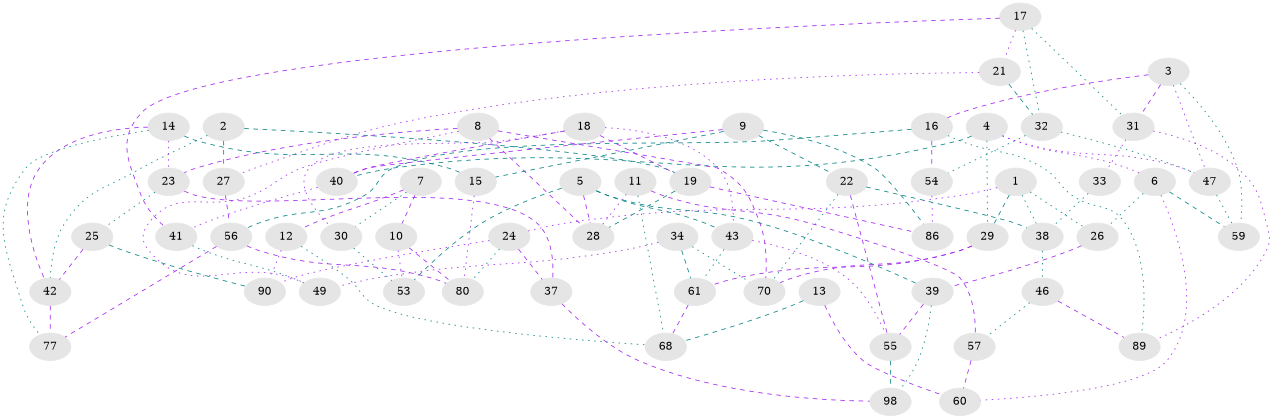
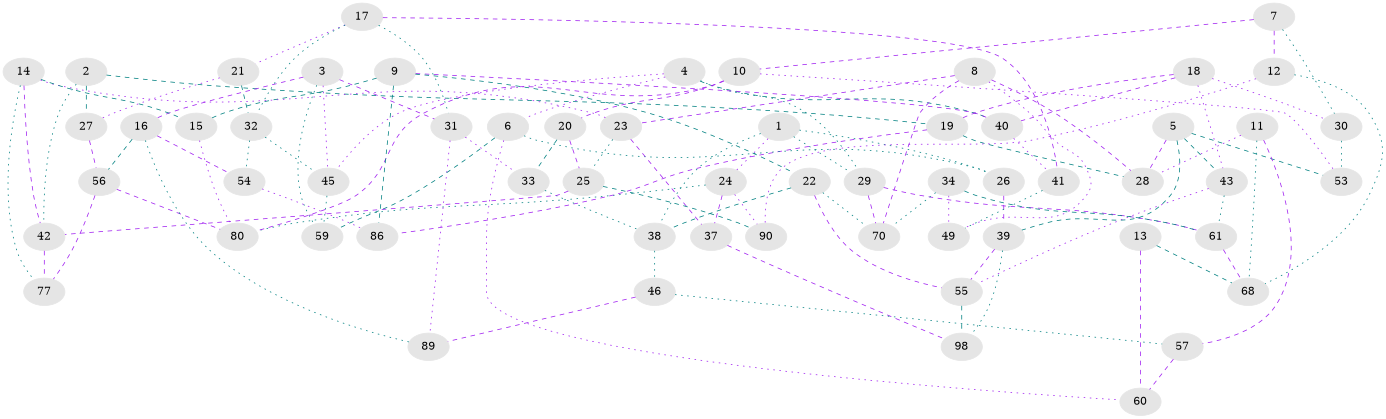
  graph {
    node [color=gray90 style=filled]
    edge [color=purple style=dashed]
    1 [super="+36"]
    24 [super="+45"]
    26
    29 [super="+75"]
    38 [super="+96"]
    80 [super="+95"]
    90
    37
    39 [super="+83"]
    70 [super="+100"]
    61 [super="+65"]
    46
    19 [super="+62"]
    28 [super="+48"]
    86
    2
    27
    42 [super="+66"]
    56 [super="+58"]
    77
    3 [super="+51"]
    16 [super="+84"]
    31 [super="+76"]
-   47 [super="+69"]
+   47 [super="+69" label=45]
    59
    54
    89
    33 [super="+85"]
    4 [super="+93"]
    6 [super="+94"]
    40 [super="+91"]
    60 [super="+74"]
    41
    5 [super="+82"]
    43 [super="+71"]
    53
    55 [super="+67"]
    98
    7 [super="+88"]
    10 [super="+35"]
    12 [super="+44"]
    30
+   20 [super="+52"]
    68 [super="+79"]
    8 [super="+78"]
    23 [super="+64"]
    49 [super="+92"]
    25 [super="+99"]
    9 [super="+87"]
    15
    22 [super="+97"]
    11
    57
    13
    14 [super="+50"]
    17 [super="+63"]
    21
    32 [super="+81"]
    18 [super="+73"]
    34 [super="+72"]
    1 -- 24 [style=dotted]
    1 -- 26 [color=teal style=dotted]
-   1 -- 29 [color=teal]
+   1 -- 29 [color=teal style=dotted]
    1 -- 38 [color=teal style=dotted]
    24 -- 80 [color=teal style=dotted]
    24 -- 90 [style=dotted]
    24 -- 37
    26 -- 39
    29 -- 70
    29 -- 61
    38 -- 46 [color=teal style=dotted]
    37 -- 98
    39 -- 55
    39 -- 98 [color=teal style=dotted]
    61 -- 68
    46 -- 89
    46 -- 57 [color=teal style=dotted]
    19 -- 28 [color=teal]
    19 -- 86
    2 -- 19 [color=teal]
    2 -- 27 [color=teal]
    2 -- 42 [color=teal style=dotted]
    27 -- 56
    42 -- 77
    56 -- 80
    56 -- 77
    3 -- 16
    3 -- 31
    3 -- 47 [style=dotted]
    3 -- 59 [color=teal style=dotted]
    16 -- 56 [color=teal]
    16 -- 54
    16 -- 89 [color=teal style=dotted]
    31 -- 89 [style=dotted]
    31 -- 33 [style=dotted]
    47 -- 59 [color=teal style=dotted]
    54 -- 86 [style=dotted]
    33 -- 38 [color=teal style=dotted]
    4 -- 29 [color=teal style=dotted]
    4 -- 47 [style=dotted]
    4 -- 6 [style=dotted]
    4 -- 40 [color=teal]
    6 -- 26 [color=teal style=dotted]
    6 -- 59 [color=teal]
    6 -- 60 [style=dotted]
    40 -- 41 [style=dotted]
    41 -- 49 [color=teal style=dotted]
    5 -- 39 [color=teal]
    5 -- 28
    5 -- 43 [color=teal]
    5 -- 53 [color=teal]
    43 -- 61 [color=teal style=dotted]
    43 -- 55 [style=dotted]
    55 -- 98 [color=teal]
    7 -- 10
    7 -- 12 [weight=2]
    7 -- 30 [color=teal style=dotted]
    10 -- 80
    10 -- 53 [style=dotted]
+   10 -- 20
    12 -- 90 [style=dotted]
    12 -- 68 [color=teal style=dotted]
    30 -- 53 [color=teal style=dotted]
+   20 -- 33 [color=teal weight=2]
+   20 -- 25
    8 -- 70
    8 -- 28
    8 -- 23
    8 -- 49 [style=dotted]
    23 -- 37
    23 -- 25 [color=teal style=dotted]
    25 -- 90 [color=teal]
    25 -- 42
    9 -- 86 [color=teal]
    9 -- 40
    9 -- 15 [color=teal]
    9 -- 22 [color=teal]
    15 -- 80 [style=dotted]
    22 -- 38 [color=teal]
    22 -- 70 [color=teal style=dotted]
    22 -- 55
    11 -- 28 [style=dotted]
    11 -- 68 [color=teal style=dotted]
    11 -- 57
    57 -- 60
    13 -- 60 [weight=2]
    13 -- 68 [color=teal]
    14 -- 42
    14 -- 77 [color=teal style=dotted]
    14 -- 23 [style=dotted]
    14 -- 15 [color=teal]
    17 -- 31 [color=teal style=dotted]
    17 -- 41
    17 -- 21 [style=dotted]
    17 -- 32 [color=teal style=dotted]
    21 -- 27 [style=dotted]
    21 -- 32 [color=teal]
    32 -- 47 [color=teal style=dotted]
    32 -- 54 [color=teal style=dotted]
    18 -- 19
    18 -- 40
    18 -- 43 [style=dotted]
    18 -- 30 [style=dotted]
    34 -- 70 [color=teal style=dotted]
    34 -- 61 [color=teal]
    34 -- 49 [style=dotted weight=2]
  }
